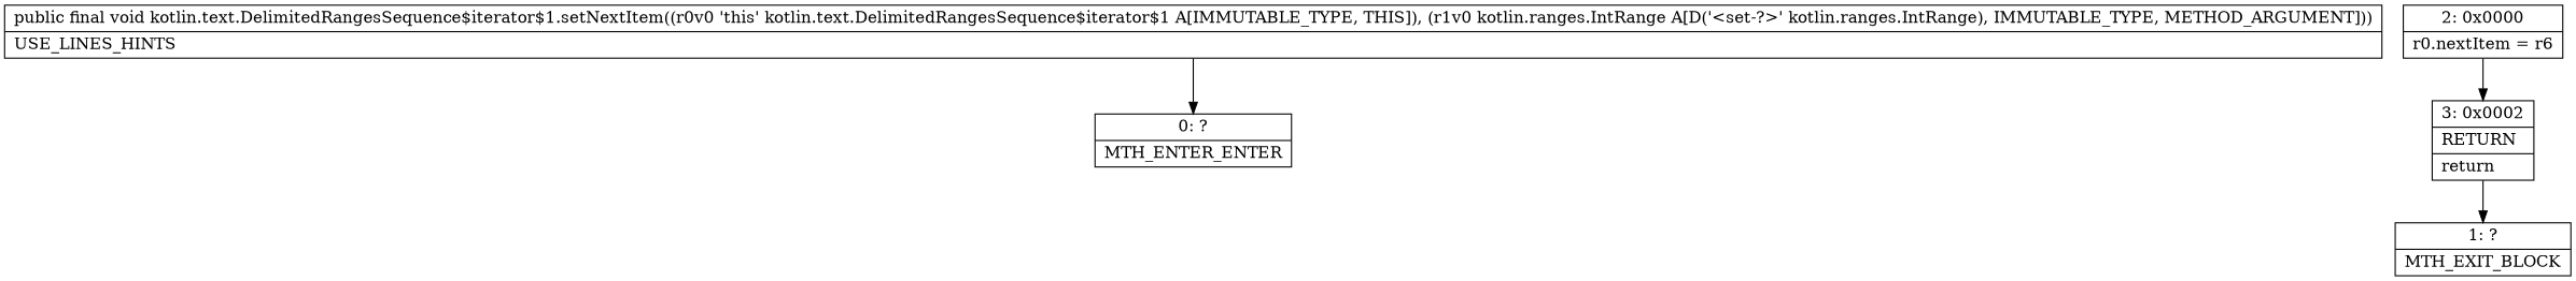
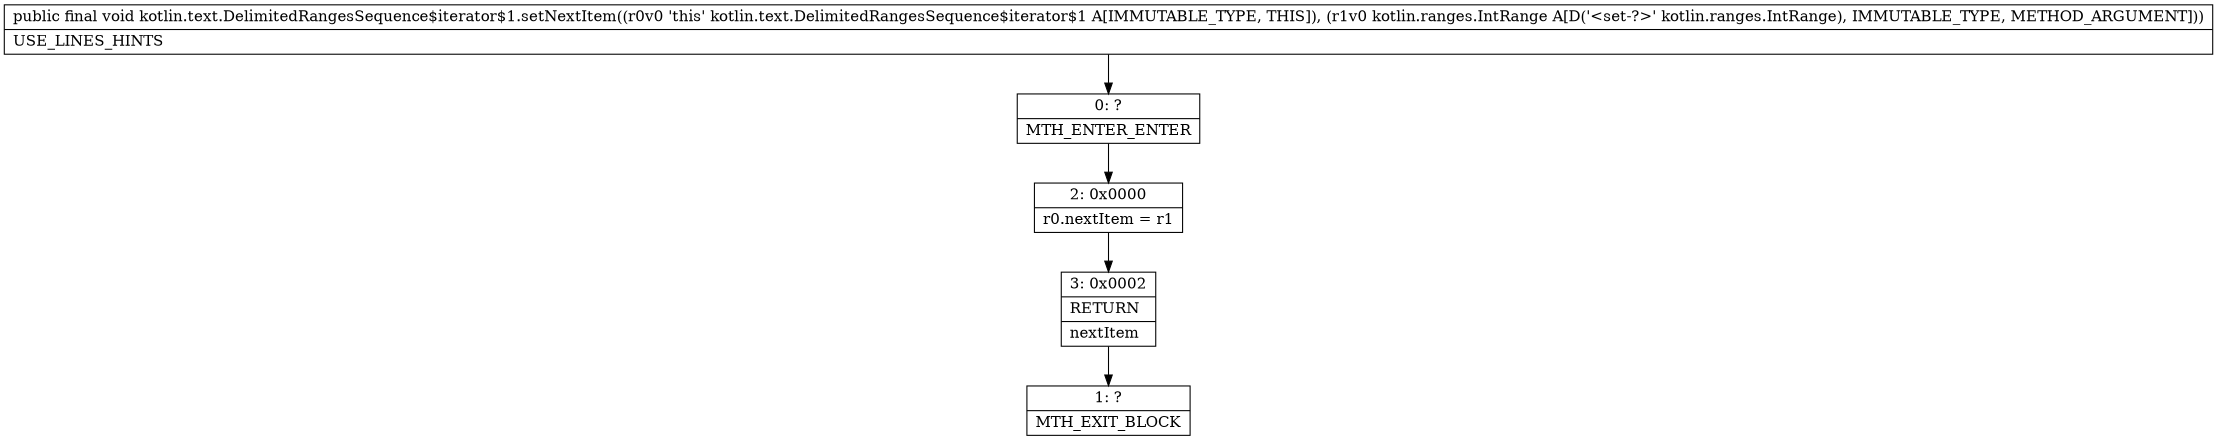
  digraph {
    node [shape=record]
    n1 [label="{0\:\ ?|MTH_ENTER_ENTER\l}"]
-   n2 [label="{2\:\ 0x0000|r0.nextItem = r6\l}"]
-   n3 [label="{3\:\ 0x0002|RETURN\l|return\l}"]
+   n2 [label="{2\:\ 0x0000|r0.nextItem = r1\l}"]
+   n3 [label="{3\:\ 0x0002|RETURN\l|nextItem\l}"]
    n4 [label="{1\:\ ?|MTH_EXIT_BLOCK\l}"]
    n5 [label="{public final void kotlin.text.DelimitedRangesSequence$iterator$1.setNextItem((r0v0 'this' kotlin.text.DelimitedRangesSequence$iterator$1 A[IMMUTABLE_TYPE, THIS]), (r1v0 kotlin.ranges.IntRange A[D('\<set\-?\>' kotlin.ranges.IntRange), IMMUTABLE_TYPE, METHOD_ARGUMENT]))  | USE_LINES_HINTS\l}"]
+   n1 -> n2
    n2 -> n3
    n3 -> n4
    n5 -> n1
  }
